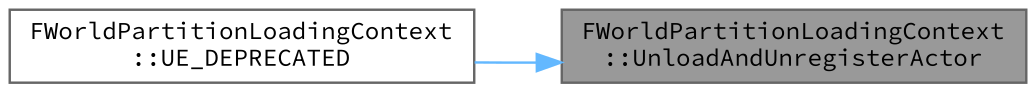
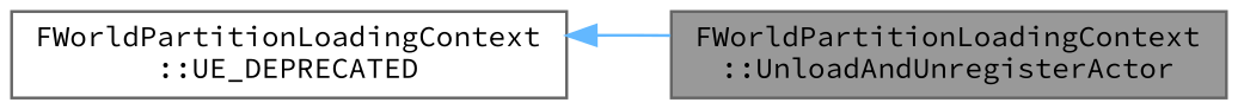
  digraph {
    rankdir=RL
    fontname="Source Code Pro"
    node [fontname="Source Code Pro" fontsize=10 shape=box style=filled]
    n1 [color=gray40 fillcolor=grey60 fontcolor=black height=0.2 label="FWorldPartitionLoadingContext\l::UnloadAndUnregisterActor" width=0.4]
    n2 [color=grey40 fillcolor=white height=0.2 label="FWorldPartitionLoadingContext\l::UE_DEPRECATED" width=0.4]
-   n1 -> n2 [color=steelblue1 dir=back fontname="Source Code Pro" fontsize=10 labelfontname=Helvetica labelfontsize=10 style=solid]
+   n2 -> n1 [color=steelblue1 dir=back fontname="Source Code Pro" fontsize=10 labelfontname=Helvetica labelfontsize=10 style=solid]
  }
